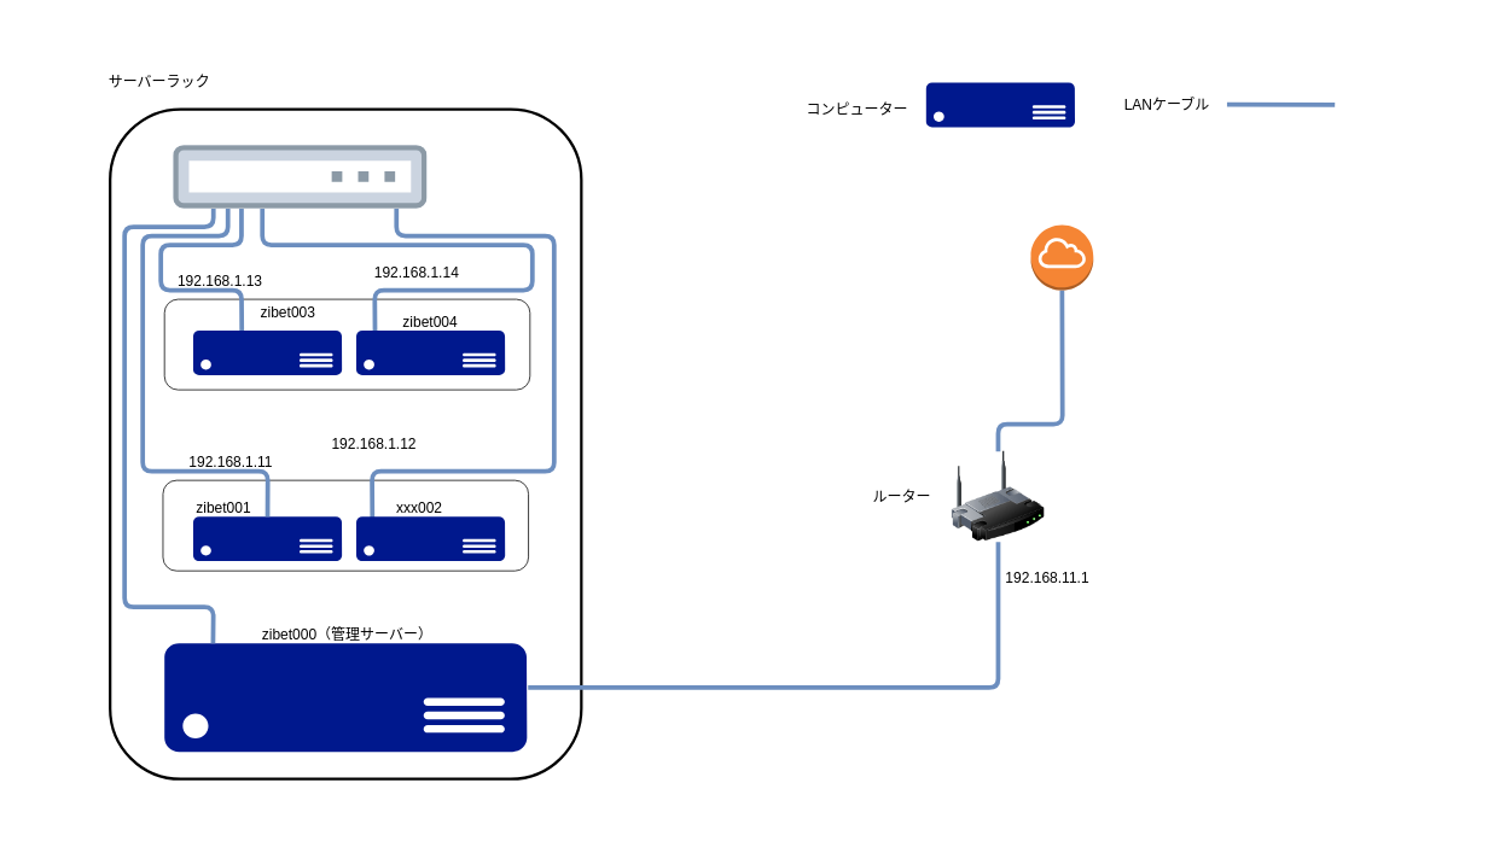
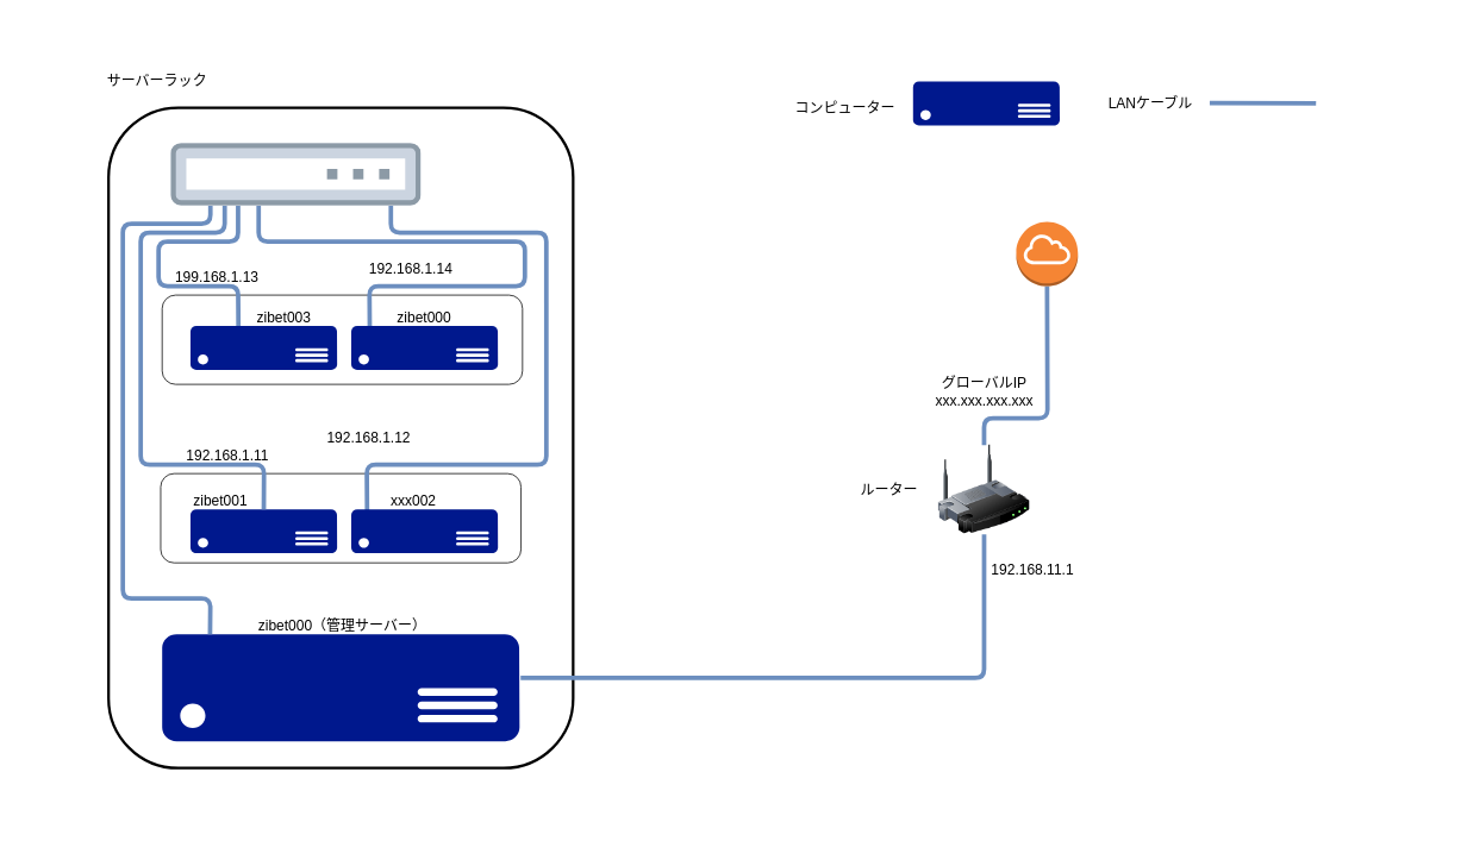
  <mxCell id="0" />
  <mxCell id="1" parent="0" />
  <mxCell id="2" value="" style="rounded=0;whiteSpace=wrap;html=1;labelBackgroundColor=none;fontSize=16;fontColor=default;strokeWidth=3;align=right;verticalAlign=bottom;strokeColor=none;" vertex="1" parent="1"><mxGeometry x="20" y="20" width="1600" height="900" as="geometry" /></mxCell>
  <mxCell id="3" value="" style="rounded=1;whiteSpace=wrap;html=1;labelBackgroundColor=default;fontSize=16;fontColor=default;align=right;verticalAlign=bottom;strokeWidth=3;" vertex="1" parent="1"><mxGeometry x="121.03" y="120" width="520" height="740" as="geometry" /></mxCell>
  <mxCell id="4" value="" style="rounded=1;whiteSpace=wrap;html=1;" vertex="1" parent="1"><mxGeometry x="181.03" y="330" width="403.32" height="100" as="geometry" /></mxCell>
  <mxCell id="5" value="" style="endArrow=none;html=1;fontSize=16;fontColor=default;strokeWidth=5;fillColor=#dae8fc;strokeColor=#6c8ebf;exitX=0.35;exitY=1;exitDx=0;exitDy=0;exitPerimeter=0;entryX=0.126;entryY=0.094;entryDx=0;entryDy=0;entryPerimeter=0;" edge="1" parent="1" source="7" target="6"><mxGeometry width="50" height="50" relative="1" as="geometry"><mxPoint x="291.03" y="240" as="sourcePoint" /><mxPoint x="415.03" y="350" as="targetPoint" /><Array as="points"><mxPoint x="289" y="270" /><mxPoint x="587" y="270" /><mxPoint x="587" y="320" /><mxPoint x="413" y="320" /></Array></mxGeometry></mxCell>
  <mxCell id="6" value="" style="sketch=0;aspect=fixed;pointerEvents=1;shadow=0;dashed=0;html=1;strokeColor=none;labelPosition=center;verticalLabelPosition=bottom;verticalAlign=top;align=center;fillColor=#00188D;shape=mxgraph.azure.server" vertex="1" parent="1"><mxGeometry x="392.69" y="364.63" width="164.17" height="49.25" as="geometry" /></mxCell>
  <mxCell id="7" value="" style="aspect=fixed;perimeter=ellipsePerimeter;html=1;align=right;fontSize=16;verticalAlign=bottom;fontColor=default;shadow=0;dashed=0;image;image=img/lib/cumulus/switch_bare_metal_empty.svg;horizontal=1;labelPosition=left;verticalLabelPosition=top;textDirection=rtl;spacing=2;labelBackgroundColor=default;labelBorderColor=none;" vertex="1" parent="1"><mxGeometry x="191.03" y="160" width="280" height="70" as="geometry" /></mxCell>
  <mxCell id="8" value="" style="sketch=0;aspect=fixed;pointerEvents=1;shadow=0;dashed=0;html=1;strokeColor=none;labelPosition=center;verticalLabelPosition=bottom;verticalAlign=top;align=center;fillColor=#00188D;shape=mxgraph.azure.server" vertex="1" parent="1"><mxGeometry x="181.03" y="710" width="400.01" height="120" as="geometry" /></mxCell>
  <mxCell id="9" value="" style="rounded=1;whiteSpace=wrap;html=1;" vertex="1" parent="1"><mxGeometry x="179.37" y="530" width="403.32" height="100" as="geometry" /></mxCell>
  <mxCell id="10" value="" style="sketch=0;aspect=fixed;pointerEvents=1;shadow=0;dashed=0;html=1;strokeColor=none;labelPosition=center;verticalLabelPosition=bottom;verticalAlign=top;align=center;fillColor=#00188D;shape=mxgraph.azure.server" vertex="1" parent="1"><mxGeometry x="212.69" y="570" width="164.17" height="49.25" as="geometry" /></mxCell>
  <mxCell id="11" value="" style="image;html=1;image=img/lib/clip_art/networking/Wireless_Router_128x128.png;labelBackgroundColor=default;fontSize=16;fontColor=default;align=right;verticalAlign=bottom;" vertex="1" parent="1"><mxGeometry x="1041.03" y="498" width="120" height="100" as="geometry" /></mxCell>
  <mxCell id="12" value="ルーター" style="text;html=1;strokeColor=none;fillColor=none;align=center;verticalAlign=middle;whiteSpace=wrap;rounded=0;labelBackgroundColor=default;fontSize=16;fontColor=default;" vertex="1" parent="1"><mxGeometry x="930" y="538" width="130" height="20" as="geometry" /></mxCell>
  <mxCell id="13" value="" style="endArrow=none;html=1;fontSize=16;fontColor=default;strokeWidth=5;fillColor=#dae8fc;strokeColor=#6c8ebf;entryX=0.327;entryY=0.094;entryDx=0;entryDy=0;entryPerimeter=0;" edge="1" parent="1" target="15"><mxGeometry width="50" height="50" relative="1" as="geometry"><mxPoint x="266" y="230" as="sourcePoint" /><mxPoint x="268.03" y="350" as="targetPoint" /><Array as="points"><mxPoint x="266" y="270" /><mxPoint x="177" y="270" /><mxPoint x="177" y="320" /><mxPoint x="266" y="320" /></Array></mxGeometry></mxCell>
  <mxCell id="14" value="" style="endArrow=none;html=1;fontSize=16;fontColor=default;strokeWidth=5;fillColor=#dae8fc;strokeColor=#6c8ebf;entryX=0.108;entryY=0.033;entryDx=0;entryDy=0;entryPerimeter=0;" edge="1" parent="1" target="16"><mxGeometry width="50" height="50" relative="1" as="geometry"><mxPoint x="437.03" y="230" as="sourcePoint" /><mxPoint x="411.03" y="490" as="targetPoint" /><Array as="points"><mxPoint x="437" y="260" /><mxPoint x="611" y="260" /><mxPoint x="611.03" y="520" /><mxPoint x="410.03" y="520" /></Array></mxGeometry></mxCell>
  <mxCell id="15" value="" style="sketch=0;aspect=fixed;pointerEvents=1;shadow=0;dashed=0;html=1;strokeColor=none;labelPosition=center;verticalLabelPosition=bottom;verticalAlign=top;align=center;fillColor=#00188D;shape=mxgraph.azure.server" vertex="1" parent="1"><mxGeometry x="212.69" y="364.63" width="164.17" height="49.25" as="geometry" /></mxCell>
  <mxCell id="16" value="" style="sketch=0;aspect=fixed;pointerEvents=1;shadow=0;dashed=0;html=1;strokeColor=none;labelPosition=center;verticalLabelPosition=bottom;verticalAlign=top;align=center;fillColor=#00188D;shape=mxgraph.azure.server" vertex="1" parent="1"><mxGeometry x="392.69" y="570" width="164.17" height="49.25" as="geometry" /></mxCell>
  <mxCell id="17" value="" style="endArrow=none;html=1;fontSize=16;fontColor=default;strokeWidth=5;fillColor=#dae8fc;strokeColor=#6c8ebf;exitX=0.5;exitY=1;exitDx=0;exitDy=0;exitPerimeter=0;" edge="1" parent="1" source="18" target="11"><mxGeometry width="50" height="50" relative="1" as="geometry"><mxPoint x="1121.03" y="378" as="sourcePoint" /><mxPoint x="1061.03" y="378" as="targetPoint" /><Array as="points"><mxPoint x="1172" y="468" /><mxPoint x="1101" y="468" /></Array></mxGeometry></mxCell>
  <mxCell id="18" value="" style="outlineConnect=0;dashed=0;verticalLabelPosition=bottom;verticalAlign=top;align=center;html=1;shape=mxgraph.aws3.internet_gateway;fillColor=#F58534;gradientColor=none;labelBackgroundColor=default;fontSize=16;fontColor=default;" vertex="1" parent="1"><mxGeometry x="1137" y="248" width="69" height="72" as="geometry" /></mxCell>
  <mxCell id="19" value="" style="endArrow=none;html=1;fontSize=16;fontColor=default;strokeWidth=5;fillColor=#dae8fc;strokeColor=#6c8ebf;entryX=0.5;entryY=0;entryDx=0;entryDy=0;entryPerimeter=0;" edge="1" parent="1" target="10"><mxGeometry width="50" height="50" relative="1" as="geometry"><mxPoint x="251.03" y="230" as="sourcePoint" /><mxPoint x="244.6" y="498.125" as="targetPoint" /><Array as="points"><mxPoint x="251" y="260" /><mxPoint x="157" y="260" /><mxPoint x="157" y="520" /><mxPoint x="295.03" y="520" /></Array></mxGeometry></mxCell>
  <mxCell id="20" value="" style="endArrow=none;html=1;fontSize=16;fontColor=default;strokeWidth=5;fillColor=#dae8fc;strokeColor=#6c8ebf;entryX=0.134;entryY=0;entryDx=0;entryDy=0;entryPerimeter=0;" edge="1" parent="1" target="8"><mxGeometry width="50" height="50" relative="1" as="geometry"><mxPoint x="235.03" y="230" as="sourcePoint" /><mxPoint x="234.6" y="639.995" as="targetPoint" /><Array as="points"><mxPoint x="235.03" y="250" /><mxPoint x="137" y="250" /><mxPoint x="137" y="670" /><mxPoint x="235.03" y="670" /></Array></mxGeometry></mxCell>
  <mxCell id="21" value="" style="endArrow=none;html=1;fontSize=16;fontColor=default;strokeWidth=5;fillColor=#dae8fc;strokeColor=#6c8ebf;exitX=0.5;exitY=1;exitDx=0;exitDy=0;entryX=1.003;entryY=0.408;entryDx=0;entryDy=0;entryPerimeter=0;" edge="1" parent="1" source="11" target="8"><mxGeometry width="50" height="50" relative="1" as="geometry"><mxPoint x="775.53" y="262" as="sourcePoint" /><mxPoint x="751.948" y="370" as="targetPoint" /><Array as="points"><mxPoint x="1101" y="759" /></Array></mxGeometry></mxCell>
  <mxCell id="22" value="サーバーラック" style="text;html=1;strokeColor=none;fillColor=none;align=center;verticalAlign=middle;whiteSpace=wrap;rounded=0;labelBackgroundColor=default;fontSize=16;fontColor=default;" vertex="1" parent="1"><mxGeometry x="100" y="80" width="151.03" height="20" as="geometry" /></mxCell>
  <mxCell id="23" value="zibet000（管理サーバー）" style="text;html=1;strokeColor=none;fillColor=none;align=center;verticalAlign=middle;whiteSpace=wrap;rounded=0;labelBackgroundColor=default;fontSize=16;fontColor=default;" vertex="1" parent="1"><mxGeometry x="277.69" y="690" width="210" height="20" as="geometry" /></mxCell>
- <mxCell id="24" value="zibet003" style="text;html=1;strokeColor=none;fillColor=none;align=center;verticalAlign=middle;whiteSpace=wrap;rounded=0;labelBackgroundColor=default;fontSize=16;fontColor=default;" vertex="1" parent="1"><mxGeometry x="241.66" y="334.63" width="151.03" height="20" as="geometry" /></mxCell>
- <mxCell id="25" value="zibet004" style="text;html=1;strokeColor=none;fillColor=none;align=center;verticalAlign=middle;whiteSpace=wrap;rounded=0;labelBackgroundColor=default;fontSize=16;fontColor=default;" vertex="1" parent="1"><mxGeometry x="399.26" y="344.63" width="151.03" height="20" as="geometry" /></mxCell>
+ <mxCell id="24" value="zibet003" style="text;html=1;strokeColor=none;fillColor=none;align=center;verticalAlign=middle;whiteSpace=wrap;rounded=0;labelBackgroundColor=default;fontSize=16;fontColor=default;" vertex="1" parent="1"><mxGeometry x="241.66" y="344.63" width="151.03" height="20" as="geometry" /></mxCell>
+ <mxCell id="25" value="zibet000" style="text;html=1;strokeColor=none;fillColor=none;align=center;verticalAlign=middle;whiteSpace=wrap;rounded=0;labelBackgroundColor=default;fontSize=16;fontColor=default;" vertex="1" parent="1"><mxGeometry x="399.26" y="344.63" width="151.03" height="20" as="geometry" /></mxCell>
  <mxCell id="26" value="zibet001" style="text;html=1;strokeColor=none;fillColor=none;align=center;verticalAlign=middle;whiteSpace=wrap;rounded=0;labelBackgroundColor=default;fontSize=16;fontColor=default;" vertex="1" parent="1"><mxGeometry x="171.03" y="550" width="151.03" height="20" as="geometry" /></mxCell>
  <mxCell id="27" value="xxx002" style="text;html=1;strokeColor=none;fillColor=none;align=center;verticalAlign=middle;whiteSpace=wrap;rounded=0;labelBackgroundColor=default;fontSize=16;fontColor=default;" vertex="1" parent="1"><mxGeometry x="387" y="550" width="151.03" height="20" as="geometry" /></mxCell>
  <mxCell id="28" value="192.168.1.14" style="text;html=1;strokeColor=none;fillColor=none;align=center;verticalAlign=middle;whiteSpace=wrap;rounded=0;labelBackgroundColor=none;fontSize=16;fontColor=default;" vertex="1" parent="1"><mxGeometry x="384.26" y="290" width="151.03" height="20" as="geometry" /></mxCell>
- <mxCell id="29" value="192.168.1.13" style="text;html=1;strokeColor=none;fillColor=none;align=center;verticalAlign=middle;whiteSpace=wrap;rounded=0;labelBackgroundColor=none;fontSize=16;fontColor=default;" vertex="1" parent="1"><mxGeometry x="167" y="300" width="151.03" height="20" as="geometry" /></mxCell>
+ <mxCell id="29" value="199.168.1.13" style="text;html=1;strokeColor=none;fillColor=none;align=center;verticalAlign=middle;whiteSpace=wrap;rounded=0;labelBackgroundColor=none;fontSize=16;fontColor=default;" vertex="1" parent="1"><mxGeometry x="167" y="300" width="151.03" height="20" as="geometry" /></mxCell>
  <mxCell id="30" value="192.168.1.12" style="text;html=1;strokeColor=none;fillColor=none;align=center;verticalAlign=middle;whiteSpace=wrap;rounded=0;labelBackgroundColor=none;fontSize=16;fontColor=default;" vertex="1" parent="1"><mxGeometry x="337" y="480" width="151.03" height="20" as="geometry" /></mxCell>
  <mxCell id="31" value="192.168.1.11" style="text;html=1;strokeColor=none;fillColor=none;align=center;verticalAlign=middle;whiteSpace=wrap;rounded=0;labelBackgroundColor=none;fontSize=16;fontColor=default;" vertex="1" parent="1"><mxGeometry x="179.37" y="500" width="151.03" height="20" as="geometry" /></mxCell>
  <mxCell id="32" value="192.168.11.1" style="text;html=1;strokeColor=none;fillColor=none;align=center;verticalAlign=middle;whiteSpace=wrap;rounded=0;labelBackgroundColor=none;fontSize=16;fontColor=default;" vertex="1" parent="1"><mxGeometry x="1080" y="628" width="151.03" height="20" as="geometry" /></mxCell>
+ <mxCell id="33" value="グローバルIP&lt;br&gt;xxx.xxx.xxx.xxx" style="text;html=1;strokeColor=none;fillColor=none;align=center;verticalAlign=middle;whiteSpace=wrap;rounded=0;labelBackgroundColor=none;fontSize=16;fontColor=default;" vertex="1" parent="1"><mxGeometry x="1025.52" y="428" width="151.03" height="20" as="geometry" /></mxCell>
  <mxCell id="34" style="edgeStyle=orthogonalEdgeStyle;rounded=0;orthogonalLoop=1;jettySize=auto;html=1;exitX=0.5;exitY=1;exitDx=0;exitDy=0;fontSize=16;fontColor=default;strokeWidth=5;" edge="1" parent="1" source="32" target="32"><mxGeometry relative="1" as="geometry" /></mxCell>
  <mxCell id="35" value="" style="sketch=0;aspect=fixed;pointerEvents=1;shadow=0;dashed=0;html=1;strokeColor=none;labelPosition=center;verticalLabelPosition=bottom;verticalAlign=top;align=center;fillColor=#00188D;shape=mxgraph.azure.server" vertex="1" parent="1"><mxGeometry x="1021.5" y="90.75" width="164.17" height="49.25" as="geometry" /></mxCell>
  <mxCell id="36" value="コンピューター" style="text;html=1;strokeColor=none;fillColor=none;align=center;verticalAlign=middle;whiteSpace=wrap;rounded=0;labelBackgroundColor=default;fontSize=16;fontColor=default;" vertex="1" parent="1"><mxGeometry x="870.47" y="110.75" width="151.03" height="20" as="geometry" /></mxCell>
  <mxCell id="37" value="" style="endArrow=none;html=1;fontSize=16;fontColor=default;strokeWidth=5;fillColor=#dae8fc;strokeColor=#6c8ebf;" edge="1" parent="1"><mxGeometry width="50" height="50" relative="1" as="geometry"><mxPoint x="1353.53" y="114.87" as="sourcePoint" /><mxPoint x="1472.53" y="115.24" as="targetPoint" /></mxGeometry></mxCell>
  <mxCell id="38" value="LANケーブル" style="text;html=1;strokeColor=none;fillColor=none;align=center;verticalAlign=middle;whiteSpace=wrap;rounded=0;labelBackgroundColor=default;fontSize=16;fontColor=default;" vertex="1" parent="1"><mxGeometry x="1211.79" y="105.37" width="151.03" height="20" as="geometry" /></mxCell>
